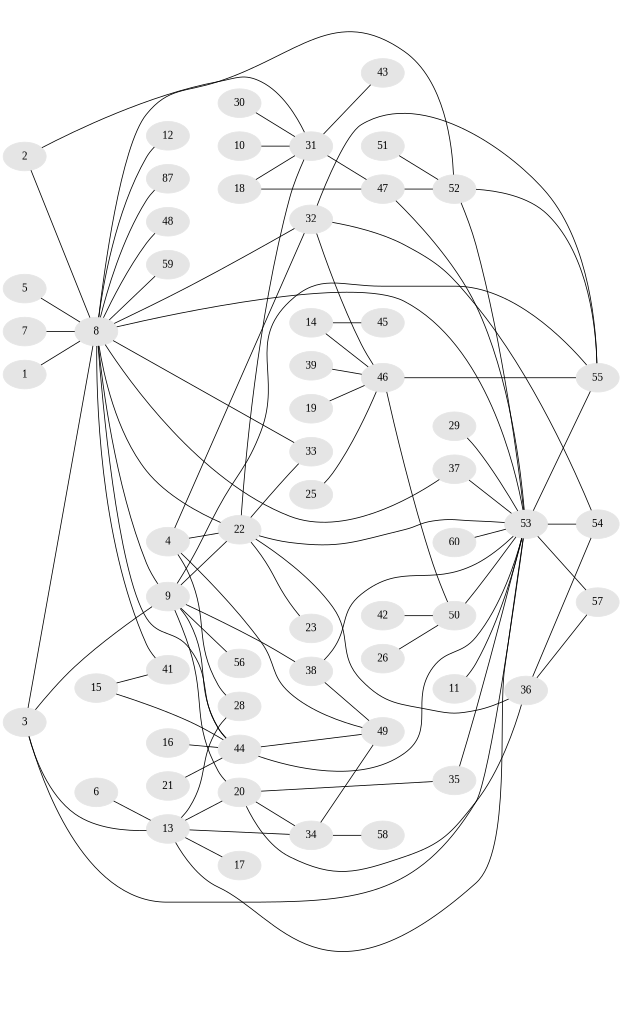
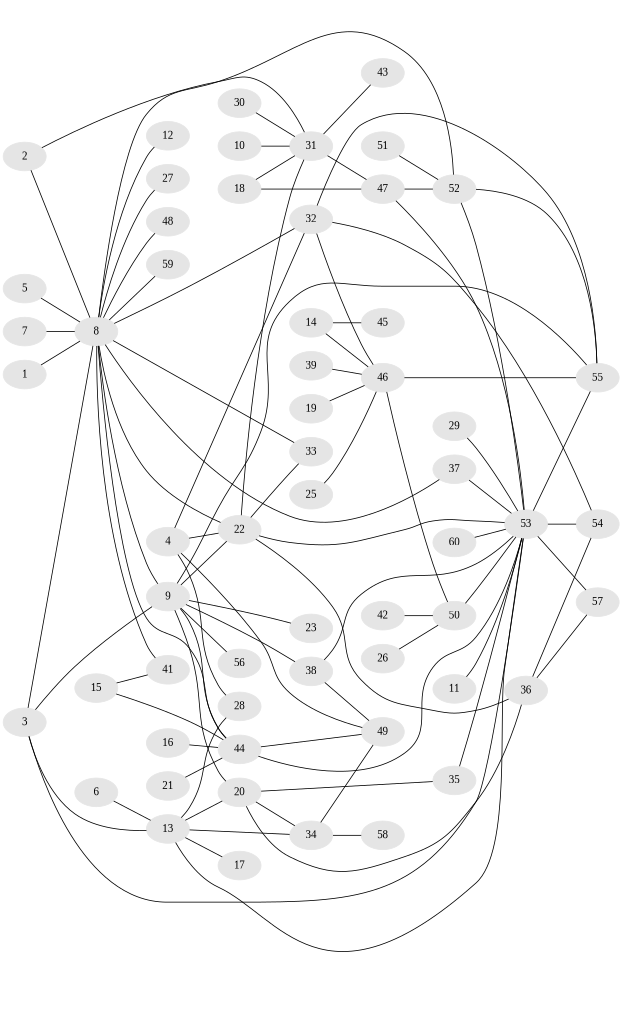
  graph {
    fontname="Liberation Serif"
    rankdir=LR
    node [color=gray90 fontname="Liberation Serif" style=filled]
    edge [fontname="Liberation Serif" weight=1.0]
    1
    8
    9
    53
    22
    32
    12
-   27 [label=87]
+   27
    33
    37
    41
    44
    48
    52
    59
    2
    31
    47
    43
    3
    13
    20
    23
    38
    55
    56
    28
    17
    34
    54
    57
    4
    49
    36
    46
    5
    6
    7
    35
    10
    11
    58
    14
    45
    50
    15
    16
    18
    19
    21
    25
    26
    29
    30
    39
    n56 [label=60]
    42
    51
    1 -- 8
    8 -- 9
-   8 -- 53
    8 -- 22
    8 -- 32
    8 -- 12
    8 -- 27
    8 -- 33
    8 -- 37
    8 -- 41
    8 -- 44
    8 -- 48
    8 -- 52
    8 -- 59
    9 -- 22
    9 -- 44
    9 -- 20
-   22 -- 23
+   9 -- 23
    9 -- 38
    9 -- 55
    9 -- 56
    53 -- 55 [weight=3.0]
    53 -- 54
    53 -- 57
    22 -- 53
    22 -- 33
    22 -- 31 [weight=2.0]
    22 -- 36
    32 -- 55
    32 -- 54
    32 -- 46
    37 -- 53
    44 -- 53
    44 -- 49
    52 -- 53
    52 -- 55
    2 -- 8
    2 -- 31
    31 -- 47
    31 -- 43
    47 -- 53
    47 -- 52
    3 -- 8
    3 -- 9
    3 -- 53
    3 -- 13
    13 -- 53
    13 -- 20
    13 -- 28
    13 -- 17
    13 -- 34
    20 -- 34
    20 -- 36
    20 -- 35
    38 -- 53
    38 -- 49
    34 -- 49
    34 -- 58
    4 -- 22
    4 -- 32
    4 -- 28
    4 -- 49
    36 -- 54
    36 -- 57
    46 -- 55
    46 -- 50
    5 -- 8
    6 -- 13
    7 -- 8
    35 -- 53
    10 -- 31
    11 -- 53
    14 -- 46
    14 -- 45
    50 -- 53
    15 -- 41
    15 -- 44
    16 -- 44
    18 -- 31
    18 -- 47
    19 -- 46
    21 -- 44
    25 -- 46
    26 -- 50
    29 -- 53
    30 -- 31
    39 -- 46
    n56 -- 53
    42 -- 50
    51 -- 52
  }
